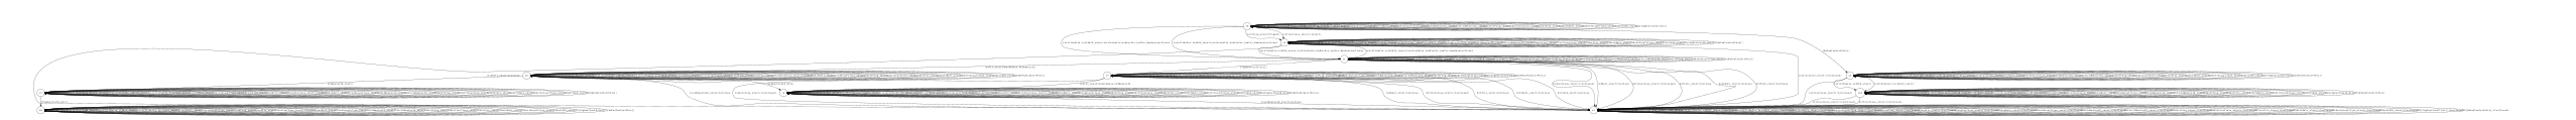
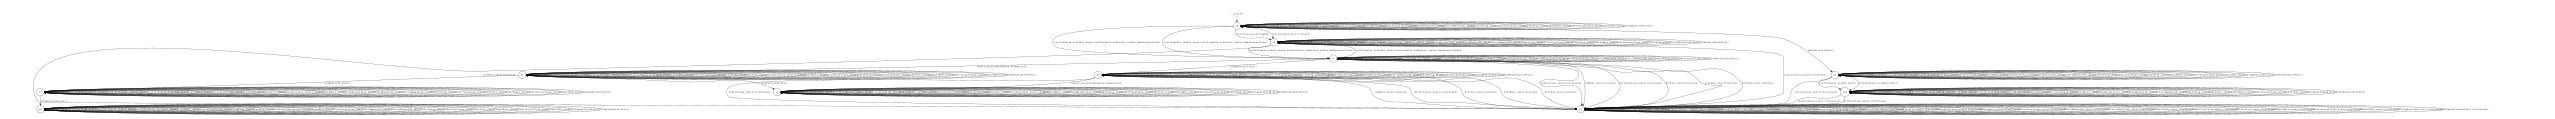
  digraph {
    fontname="IBM Plex Mono"
    node [fontname="IBM Plex Mono" shape=circle]
    edge [fontname="IBM Plex Mono"]
    n1 [label=s0]
    n2 [label=s1]
    n3 [label=s3]
    n4 [label=s4]
    n5 [label=s2]
    n6 [label=s5]
    n7 [label=s7]
    n8 [label=s10]
    n9 [label=s6]
    n10 [label=s9]
    n11 [label=s8]
+   __start0 [height=0 shape=none width=0]
    n1 -> n1 [label="initNoFr_short/ "]
    n1 -> n1 [label="initUnxpFrType_short/ "]
    n1 -> n1 [label="hndPing_short/ "]
    n1 -> n1 [label="hndFin_short/ "]
    n1 -> n1 [label="hndConClose_short/ "]
    n1 -> n1 [label="hndNoFr_short/ "]
    n1 -> n1 [label="hndUnxpFrType_short/ "]
    n1 -> n1 [label="VldNewConID_short/ "]
    n1 -> n1 [label="InvldNewConID_short/ "]
    n1 -> n1 [label="0rttPing_short/ "]
    n1 -> n1 [label="0rttConClose_short/ "]
    n1 -> n1 [label="0rttFin_short/ "]
    n1 -> n1 [label="0rttNoFr_short/ "]
    n1 -> n1 [label="0rttUnxpFrType_short/ "]
    n1 -> n1 [label="0rttACK_short/ "]
    n1 -> n1 [label="[ChgDestConID-Ori]/ "]
    n1 -> n2 [label="initCltHello-vldACK_short/initSvrHello,hndEncExt,hndFin,NewSessionTicket "]
    n1 -> n2 [label="initCltHello-invldACK_short/initSvrHello,hndEncExt,hndFin,NewSessionTicket "]
    n1 -> n3 [label="initPing_short/PingACK "]
    n1 -> n3 [label="initConClose_short/<ConAct> "]
    n1 -> n4 [label="[RmPadFrmInitPkts]/ "]
    n2 -> n2 [label="initPing_short/ "]
    n2 -> n2 [label="initConClose_short/<ConAct> "]
    n2 -> n2 [label="initCltHello-vldACK_short/ "]
    n2 -> n2 [label="initCltHello-invldACK_short/ "]
    n2 -> n2 [label="initNoFr_short/ "]
    n2 -> n2 [label="initUnxpFrType_short/ "]
    n2 -> n2 [label="hndPing_short/PingACK "]
    n2 -> n2 [label="hndUnxpFrType_short/ "]
    n2 -> n2 [label="VldNewConID_short/ "]
    n2 -> n2 [label="InvldNewConID_short/ "]
    n2 -> n2 [label="0rttPing_short/ "]
    n2 -> n2 [label="0rttUnxpFrType_short/ "]
    n2 -> n2 [label="[RmPadFrmInitPkts]/ "]
    n2 -> n5 [label="hndConClose_short/<ConClosed> "]
    n2 -> n5 [label="hndNoFr_short/ConClose "]
    n2 -> n5 [label="0rttConClose_short/<ConClosed> "]
    n2 -> n5 [label="0rttFin_short/ConClose "]
    n2 -> n5 [label="0rttNoFr_short/ConClose "]
    n2 -> n5 [label="0rttACK_short/ConClose "]
    n2 -> n6 [label="hndFin_short/HndshkDone,VldNewConID "]
    n2 -> n7 [label="[ChgDestConID-Ori]/ "]
    n3 -> n2 [label="initCltHello-vldACK_short/initSvrHello,hndEncExt,hndFin,NewSessionTicket "]
    n3 -> n2 [label="initCltHello-invldACK_short/initSvrHello,hndEncExt,hndFin,NewSessionTicket "]
    n3 -> n3 [label="initPing_short/PingACK "]
    n3 -> n3 [label="initUnxpFrType_short/ "]
    n3 -> n3 [label="hndPing_short/ "]
    n3 -> n3 [label="hndFin_short/ "]
    n3 -> n3 [label="hndConClose_short/ "]
    n3 -> n3 [label="hndNoFr_short/ "]
    n3 -> n3 [label="hndUnxpFrType_short/ "]
    n3 -> n3 [label="VldNewConID_short/ "]
    n3 -> n3 [label="InvldNewConID_short/ "]
    n3 -> n3 [label="0rttPing_short/ "]
    n3 -> n3 [label="0rttConClose_short/ "]
    n3 -> n3 [label="0rttFin_short/ "]
    n3 -> n3 [label="0rttNoFr_short/ "]
    n3 -> n3 [label="0rttUnxpFrType_short/ "]
    n3 -> n3 [label="0rttACK_short/ "]
    n3 -> n3 [label="[ChgDestConID-Ori]/ "]
    n3 -> n3 [label="[RmPadFrmInitPkts]/ "]
    n3 -> n5 [label="initConClose_short/<ConClosed> "]
    n3 -> n5 [label="initNoFr_short/ConClose "]
    n4 -> n4 [label="initPing_short/ "]
    n4 -> n4 [label="initNoFr_short/ "]
    n4 -> n4 [label="initUnxpFrType_short/ "]
    n4 -> n4 [label="hndPing_short/ "]
    n4 -> n4 [label="hndFin_short/ "]
    n4 -> n4 [label="hndConClose_short/ "]
    n4 -> n4 [label="hndNoFr_short/ "]
    n4 -> n4 [label="hndUnxpFrType_short/ "]
    n4 -> n4 [label="VldNewConID_short/ "]
    n4 -> n4 [label="InvldNewConID_short/ "]
    n4 -> n4 [label="0rttPing_short/ "]
    n4 -> n4 [label="0rttConClose_short/ "]
    n4 -> n4 [label="0rttFin_short/ "]
    n4 -> n4 [label="0rttNoFr_short/ "]
    n4 -> n4 [label="0rttUnxpFrType_short/ "]
    n4 -> n4 [label="0rttACK_short/ "]
    n4 -> n4 [label="[ChgDestConID-Ori]/ "]
    n4 -> n4 [label="[RmPadFrmInitPkts]/ "]
    n4 -> n5 [label="initConClose_short/<ConClosed> "]
    n4 -> n8 [label="initCltHello-vldACK_short/ "]
    n4 -> n8 [label="initCltHello-invldACK_short/ "]
    n5 -> n5 [label="initPing_short/<ConClosed> "]
    n5 -> n5 [label="initConClose_short/<ConClosed> "]
    n5 -> n5 [label="initCltHello-vldACK_short/<ConClosed> "]
    n5 -> n5 [label="initCltHello-invldACK_short/<ConClosed> "]
    n5 -> n5 [label="initNoFr_short/<ConClosed> "]
    n5 -> n5 [label="initUnxpFrType_short/<ConClosed> "]
    n5 -> n5 [label="hndPing_short/<ConClosed> "]
    n5 -> n5 [label="hndFin_short/<ConClosed> "]
    n5 -> n5 [label="hndConClose_short/<ConClosed> "]
    n5 -> n5 [label="hndNoFr_short/<ConClosed> "]
    n5 -> n5 [label="hndUnxpFrType_short/<ConClosed> "]
    n5 -> n5 [label="VldNewConID_short/<ConClosed> "]
    n5 -> n5 [label="InvldNewConID_short/<ConClosed> "]
    n5 -> n5 [label="0rttPing_short/<ConClosed> "]
    n5 -> n5 [label="0rttConClose_short/<ConClosed> "]
    n5 -> n5 [label="0rttFin_short/<ConClosed> "]
    n5 -> n5 [label="0rttNoFr_short/<ConClosed> "]
    n5 -> n5 [label="0rttUnxpFrType_short/<ConClosed> "]
    n5 -> n5 [label="0rttACK_short/<ConClosed> "]
    n5 -> n5 [label="[ChgDestConID-Ori]/<ConClosed> "]
    n5 -> n5 [label="[RmPadFrmInitPkts]/<ConClosed> "]
-   n6 -> n5 [label="InvldNewConID_short/ConClose "]
    n6 -> n6 [label="initPing_short/ "]
    n6 -> n6 [label="initConClose_short/<ConAct> "]
    n6 -> n6 [label="initCltHello-vldACK_short/ "]
    n6 -> n6 [label="initCltHello-invldACK_short/ "]
    n6 -> n6 [label="initNoFr_short/ "]
    n6 -> n6 [label="initUnxpFrType_short/ "]
    n6 -> n6 [label="hndPing_short/ "]
    n6 -> n6 [label="hndFin_short/ "]
    n6 -> n6 [label="hndConClose_short/<ConAct> "]
    n6 -> n6 [label="hndNoFr_short/ "]
    n6 -> n6 [label="hndUnxpFrType_short/ "]
    n6 -> n6 [label="0rttPing_short/ "]
    n6 -> n6 [label="0rttConClose_short/ "]
    n6 -> n6 [label="0rttFin_short/ "]
    n6 -> n6 [label="0rttNoFr_short/ "]
    n6 -> n6 [label="0rttUnxpFrType_short/ "]
    n6 -> n6 [label="0rttACK_short/ "]
    n6 -> n6 [label="[RmPadFrmInitPkts]/ "]
    n6 -> n9 [label="[ChgDestConID-Ori]/ "]
    n6 -> n10 [label="VldNewConID_short/ "]
    n7 -> n5 [label="hndConClose_short/<ConClosed> "]
    n7 -> n5 [label="hndNoFr_short/ConClose "]
    n7 -> n5 [label="0rttConClose_short/<ConClosed> "]
    n7 -> n5 [label="0rttFin_short/ConClose "]
    n7 -> n5 [label="0rttNoFr_short/ConClose "]
    n7 -> n5 [label="0rttACK_short/ConClose "]
    n7 -> n7 [label="initPing_short/ "]
    n7 -> n7 [label="initConClose_short/<ConAct> "]
    n7 -> n7 [label="initCltHello-vldACK_short/ "]
    n7 -> n7 [label="initCltHello-invldACK_short/ "]
    n7 -> n7 [label="initNoFr_short/ "]
    n7 -> n7 [label="initUnxpFrType_short/ "]
    n7 -> n7 [label="hndPing_short/PingACK "]
    n7 -> n7 [label="hndUnxpFrType_short/ "]
    n7 -> n7 [label="VldNewConID_short/ "]
    n7 -> n7 [label="InvldNewConID_short/ "]
    n7 -> n7 [label="0rttPing_short/ "]
    n7 -> n7 [label="0rttUnxpFrType_short/ "]
    n7 -> n7 [label="[ChgDestConID-Ori]/ "]
    n7 -> n7 [label="[RmPadFrmInitPkts]/ "]
    n7 -> n9 [label="hndFin_short/HndshkDone,VldNewConID "]
    n8 -> n5 [label="initConClose_short/<ConClosed> "]
    n8 -> n5 [label="0rttConClose_short/<ConClosed> "]
    n8 -> n8 [label="initPing_short/ "]
    n8 -> n8 [label="initCltHello-vldACK_short/ "]
    n8 -> n8 [label="initCltHello-invldACK_short/ "]
    n8 -> n8 [label="initNoFr_short/ "]
    n8 -> n8 [label="initUnxpFrType_short/ "]
    n8 -> n8 [label="hndPing_short/ "]
    n8 -> n8 [label="hndFin_short/ "]
    n8 -> n8 [label="hndConClose_short/ "]
    n8 -> n8 [label="hndNoFr_short/ "]
    n8 -> n8 [label="hndUnxpFrType_short/ "]
    n8 -> n8 [label="VldNewConID_short/ "]
    n8 -> n8 [label="InvldNewConID_short/ "]
    n8 -> n8 [label="0rttPing_short/ "]
    n8 -> n8 [label="0rttFin_short/ "]
    n8 -> n8 [label="0rttNoFr_short/ "]
    n8 -> n8 [label="0rttUnxpFrType_short/ "]
    n8 -> n8 [label="0rttACK_short/ "]
    n8 -> n8 [label="[ChgDestConID-Ori]/ "]
    n8 -> n8 [label="[RmPadFrmInitPkts]/ "]
-   n9 -> n5 [label="InvldNewConID_short/ConClose "]
    n9 -> n9 [label="initPing_short/ "]
    n9 -> n9 [label="initConClose_short/ "]
    n9 -> n9 [label="initCltHello-vldACK_short/ "]
    n9 -> n9 [label="initCltHello-invldACK_short/ "]
    n9 -> n9 [label="initNoFr_short/ "]
    n9 -> n9 [label="initUnxpFrType_short/ "]
    n9 -> n9 [label="hndPing_short/ "]
    n9 -> n9 [label="hndFin_short/ "]
    n9 -> n9 [label="hndConClose_short/<ConAct> "]
    n9 -> n9 [label="hndNoFr_short/ "]
    n9 -> n9 [label="hndUnxpFrType_short/ "]
    n9 -> n9 [label="0rttPing_short/ "]
    n9 -> n9 [label="0rttConClose_short/ "]
    n9 -> n9 [label="0rttFin_short/ "]
    n9 -> n9 [label="0rttNoFr_short/ "]
    n9 -> n9 [label="0rttUnxpFrType_short/ "]
    n9 -> n9 [label="0rttACK_short/ "]
    n9 -> n9 [label="[ChgDestConID-Ori]/ "]
    n9 -> n9 [label="[RmPadFrmInitPkts]/ "]
    n10 -> n10 [label="initPing_short/ "]
    n10 -> n10 [label="initConClose_short/<ConAct> "]
    n10 -> n10 [label="initCltHello-vldACK_short/ "]
    n10 -> n10 [label="initCltHello-invldACK_short/ "]
    n10 -> n10 [label="initNoFr_short/ "]
    n10 -> n10 [label="initUnxpFrType_short/ "]
    n10 -> n10 [label="hndPing_short/ "]
    n10 -> n10 [label="hndFin_short/ "]
    n10 -> n10 [label="hndConClose_short/<ConAct> "]
    n10 -> n10 [label="hndNoFr_short/ "]
    n10 -> n10 [label="hndUnxpFrType_short/ "]
    n10 -> n10 [label="VldNewConID_short/ "]
    n10 -> n10 [label="InvldNewConID_short/ "]
    n10 -> n10 [label="0rttPing_short/ "]
    n10 -> n10 [label="0rttConClose_short/ "]
    n10 -> n10 [label="0rttFin_short/ "]
    n10 -> n10 [label="0rttNoFr_short/ "]
    n10 -> n10 [label="0rttUnxpFrType_short/ "]
    n10 -> n10 [label="0rttACK_short/ "]
    n10 -> n10 [label="[RmPadFrmInitPkts]/ "]
    n10 -> n11 [label="[ChgDestConID-Ori]/ "]
    n11 -> n11 [label="initPing_short/ "]
    n11 -> n11 [label="initConClose_short/ "]
    n11 -> n11 [label="initCltHello-vldACK_short/ "]
    n11 -> n11 [label="initCltHello-invldACK_short/ "]
    n11 -> n11 [label="initNoFr_short/ "]
    n11 -> n11 [label="initUnxpFrType_short/ "]
    n11 -> n11 [label="hndPing_short/ "]
    n11 -> n11 [label="hndFin_short/ "]
    n11 -> n11 [label="hndConClose_short/<ConAct> "]
    n11 -> n11 [label="hndNoFr_short/ "]
    n11 -> n11 [label="hndUnxpFrType_short/ "]
    n11 -> n11 [label="VldNewConID_short/ "]
    n11 -> n11 [label="InvldNewConID_short/ "]
    n11 -> n11 [label="0rttPing_short/ "]
    n11 -> n11 [label="0rttConClose_short/ "]
    n11 -> n11 [label="0rttFin_short/ "]
    n11 -> n11 [label="0rttNoFr_short/ "]
    n11 -> n11 [label="0rttUnxpFrType_short/ "]
    n11 -> n11 [label="0rttACK_short/ "]
    n11 -> n11 [label="[ChgDestConID-Ori]/ "]
    n11 -> n11 [label="[RmPadFrmInitPkts]/ "]
+   __start0 -> n1
  }
